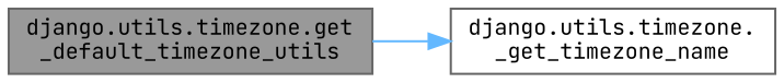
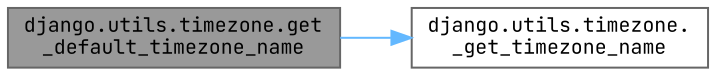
  digraph {
    rankdir=LR
    fontname="JetBrains Mono"
    node [fontname="JetBrains Mono" fontsize=10 shape=box style=filled]
-   n1 [color=gray40 fillcolor=grey60 fontcolor=black height=0.2 label="django.utils.timezone.get\l_default_timezone_utils" width=0.4]
+   n1 [color=gray40 fillcolor=grey60 fontcolor=black height=0.2 label="django.utils.timezone.get\l_default_timezone_name" width=0.4]
    n2 [color=grey40 fillcolor=white height=0.2 label="django.utils.timezone.\l_get_timezone_name" width=0.4]
    n1 -> n2 [color=steelblue1 fontname="JetBrains Mono" fontsize=10 labelfontname=Helvetica labelfontsize=10 style=solid]
  }
